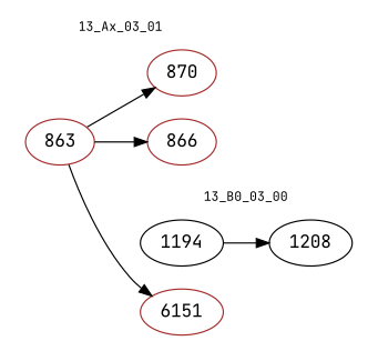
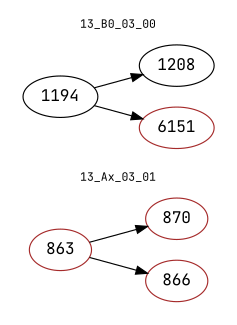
  digraph {
    fontname="JetBrains Mono"
    rankdir=LR
    node [color=brown fontname="JetBrains Mono"]
    edge [color=black fontname="JetBrains Mono"]
    n1 [label=863]
    n2 [label=866]
    n3 [label=870]
    n4 [color=black label=1194]
    n5 [label=6151]
    n6 [color=black label=1208]
    subgraph cluster_1 {
      color=white
      fontsize=10
      label="13_Ax_03_01"
      n1
      n2
      n3
    }
    subgraph cluster_2 {
      color=white
      fontsize=10
      label="13_B0_03_00"
      n4
      n5
      n6
    }
    n1 -> n2
    n1 -> n3
-   n1 -> n5
+   n4 -> n5
    n4 -> n6
  }
